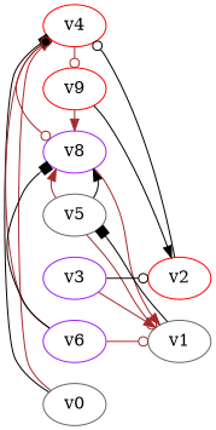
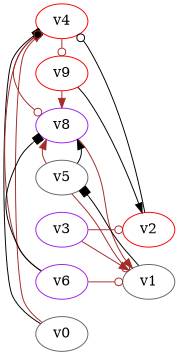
  digraph {
    rankdir=LR
    node [color=red player=0]
    edge [arrowhead=odot color=brown]
    v4 [player=1]
    v0 [color=gray40]
    v8 [color=purple]
    v9
    v1 [color=gray40 player=1]
    v5 [color=gray40]
    v2 [player=1]
    v3 [color=purple]
    v6 [color=purple]
    v4 -> v8 [constraint="time <= 16"]
    v4 -> v9 [constraint="time == 20"]
    v0 -> v4 [arrowhead=normal constraint="time % 5 == 2"]
    v0 -> v4 [arrowhead=box color=black constraint="(time % 2 == 0) || (time % 4 == 1)"]
    v8 -> v1 [arrowhead=normal constraint="time == 2"]
    v9 -> v8 [arrowhead=normal constraint="time == 19"]
    v9 -> v2 [arrowhead=normal color=black constraint="time >= 4"]
    v1 -> v5 [arrowhead=box color=black constraint="time >= 2"]
    v5 -> v8 [arrowhead=normal color=black constraint="time % 4 == 1"]
    v5 -> v8 [arrowhead=normal constraint="time == 4"]
    v5 -> v1 [constraint="time % 5 == 0"]
    v2 -> v4 [color=black constraint="time == 13"]
    v3 -> v1 [arrowhead=normal constraint="time % 5 == 2"]
-   v3 -> v2 [color=black]
+   v3 -> v2
    v6 -> v4 [constraint="time <= 20"]
    v6 -> v8 [arrowhead=box color=black constraint="time == 12"]
    v6 -> v1
  }
